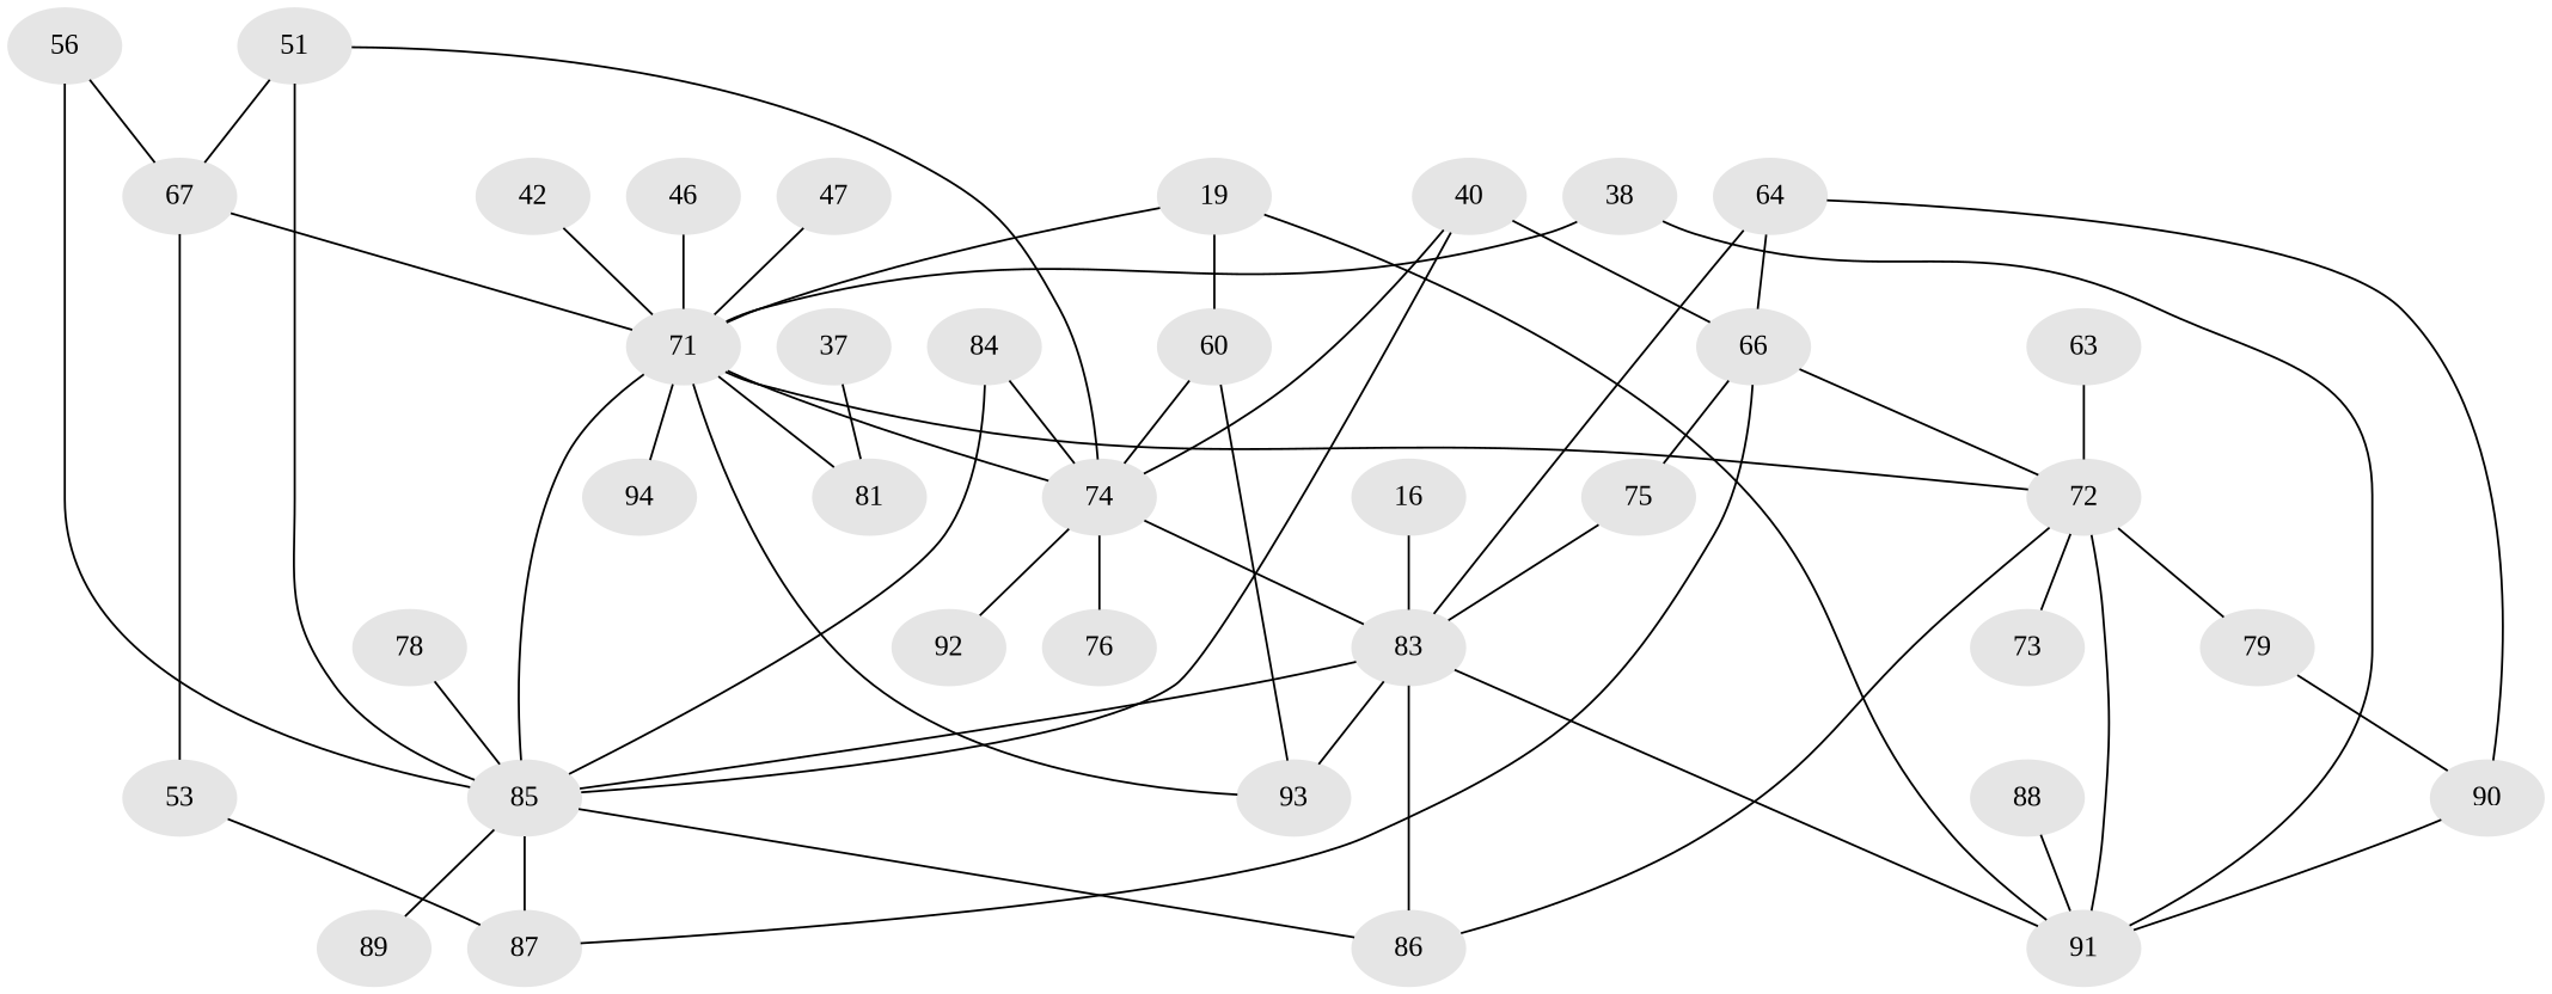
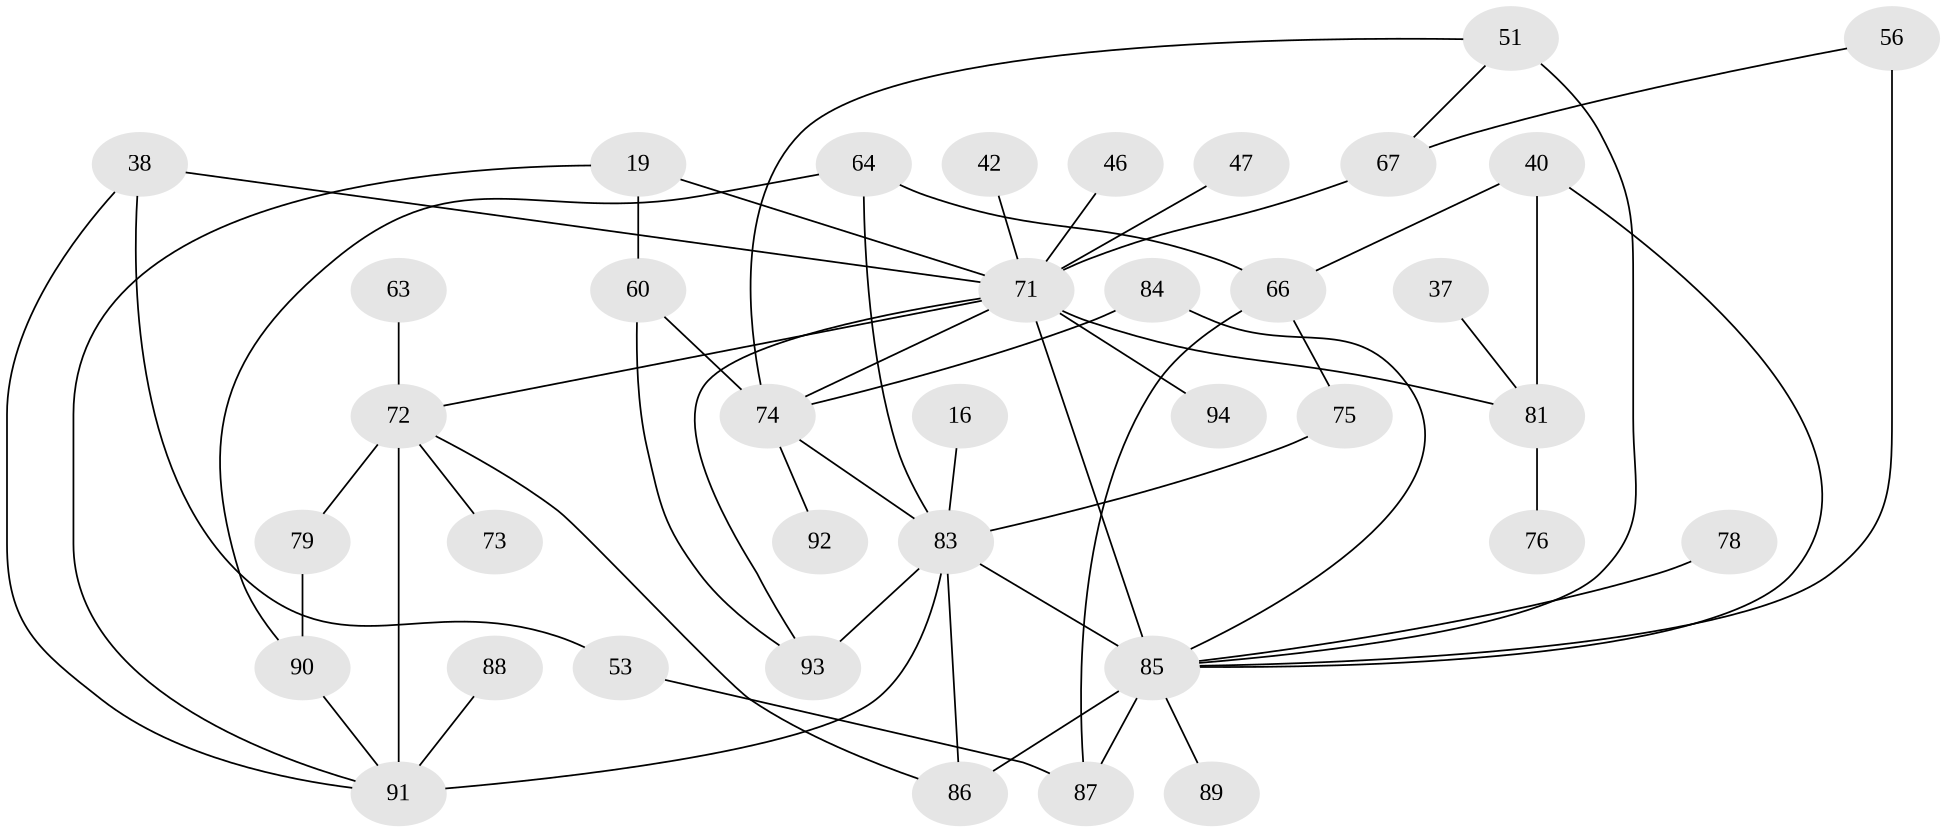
  graph {
    fontname="Liberation Serif"
    node [color=gray90 fontname="Liberation Serif" style=filled]
    edge [fontname="Liberation Serif"]
    83 [super="+29"]
    91 [super="+59+54"]
    85 [super="+68+39+77+80"]
    86 [super="+65+61+70"]
    93 [super="+82"]
    16
    19 [super="+6"]
    60 [super="+31"]
    71 [super="+18+57"]
    74 [super="+34+62+69"]
    72 [super="+41+44"]
    81
    94
    37
    38 [super="+17"]
    53
    87 [super="+35"]
    76
    92
    40 [super="+33"]
    66
    75
    89
    42
    46
    47
    51 [super="+27"]
    67 [super="+26"]
    56 [super="+20"]
    63 [super="+58"]
    73
    79
    64 [super="+55"]
    90 [super="+49"]
    78
    84
    88
    83 -- 91 [weight=4]
    83 -- 85 [weight=3]
    83 -- 86
    83 -- 93
    85 -- 86
    85 -- 87 [weight=3]
    85 -- 89
    16 -- 83
    19 -- 91 [weight=2]
    19 -- 60 [weight=2]
    19 -- 71
    60 -- 93
    60 -- 74 [weight=2]
    71 -- 85 [weight=3]
    71 -- 93
    71 -- 74 [weight=2]
    71 -- 72
    71 -- 81
    71 -- 94
    74 -- 83 [weight=2]
-   74 -- 76
+   81 -- 76
    74 -- 92
    72 -- 91 [weight=3]
    72 -- 86
    72 -- 73
    72 -- 79
    37 -- 81
    38 -- 91 [weight=2]
    38 -- 71 [weight=2]
-   67 -- 53
+   38 -- 53
    53 -- 87
    40 -- 85
-   40 -- 74
+   40 -- 81
    40 -- 66
-   66 -- 72
    66 -- 87 [weight=2]
    66 -- 75
    75 -- 83
    42 -- 71
    46 -- 71
    47 -- 71
    51 -- 85 [weight=2]
    51 -- 74
    51 -- 67
    67 -- 71 [weight=2]
    56 -- 85 [weight=2]
    56 -- 67
    63 -- 72
    79 -- 90
    64 -- 83
    64 -- 66
    64 -- 90
    90 -- 91 [weight=2]
    78 -- 85
    84 -- 85
    84 -- 74
    88 -- 91
  }
